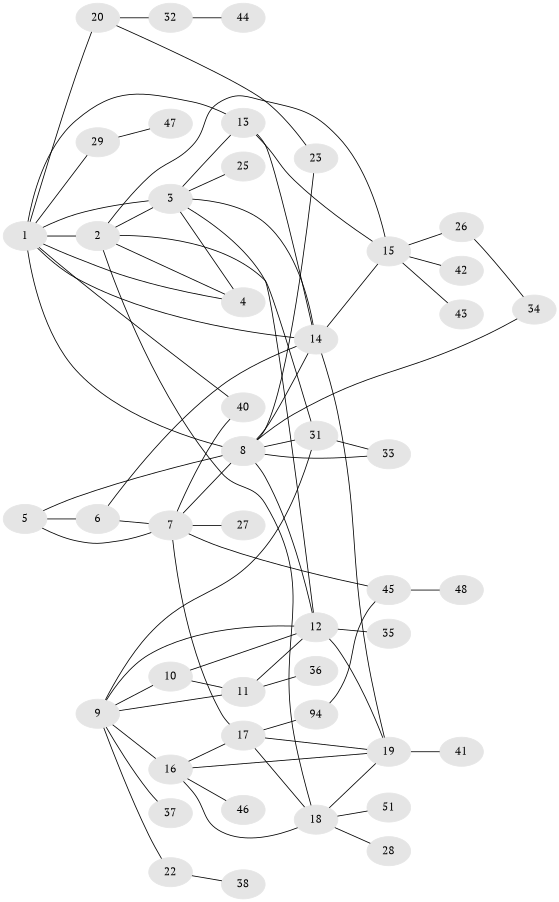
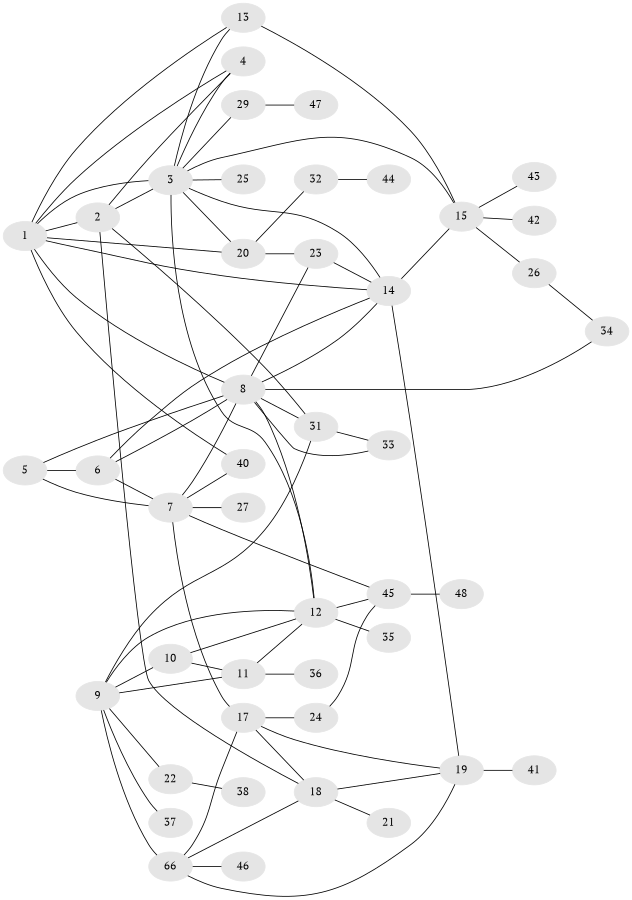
  graph {
    fontname="PT Serif"
    rankdir=LR
    node [color=gray90 fontname="PT Serif" style=filled]
    edge [fontname="PT Serif" weight=1.0]
    1
    2
    3
    4
    8
    13
    14
    20
    29
    40
    18
    31
    12
    15
    25
    23
    33
    34
    19
    32
    47
-   21 [label=51]
-   28
+   21
    45
    35
    26
    42
    43
    5
    6
    7
    17
    27
-   24 [label=94]
+   24
    48
    9
    10
    11
-   16
+   16 [label=66]
    22
    37
    36
    46
    38
    41
    44
    1 -- 2
    1 -- 3
    1 -- 4
    1 -- 8
    1 -- 13
    1 -- 14
    1 -- 20
-   1 -- 29
+   3 -- 29
    1 -- 40
    2 -- 3
    2 -- 4
    2 -- 18
    2 -- 31
    3 -- 4
    3 -- 13
    3 -- 14
+   3 -- 20
    3 -- 12 [weight=2.0]
-   2 -- 15
+   3 -- 15
    3 -- 25
    8 -- 14
    8 -- 31
    8 -- 12
    8 -- 23
    8 -- 33
    8 -- 34
-   13 -- 14
+   23 -- 14
    13 -- 15
    14 -- 15
    14 -- 19
    20 -- 23
    20 -- 32 [weight=3.0]
    29 -- 47
    18 -- 19
    18 -- 21
-   18 -- 28
    31 -- 33
-   12 -- 19
+   12 -- 45
    12 -- 35
    15 -- 26
    15 -- 42
    15 -- 43
    19 -- 41
    32 -- 44
    45 -- 48 [weight=2.0]
    26 -- 34
    5 -- 8
    5 -- 6 [weight=3.0]
    5 -- 7
+   6 -- 8
    6 -- 14
    6 -- 7
    7 -- 8
    7 -- 40
    7 -- 45
    7 -- 17
    7 -- 27 [weight=3.0]
    17 -- 18
    17 -- 19
    17 -- 24 [weight=3.0]
    24 -- 45
    9 -- 31
    9 -- 12
    9 -- 10
    9 -- 11
    9 -- 16
    9 -- 22
    9 -- 37
    10 -- 12
    10 -- 11
    11 -- 12
    11 -- 36 [weight=2.0]
    16 -- 18
    16 -- 19
    16 -- 17
    16 -- 46
    22 -- 38
  }
